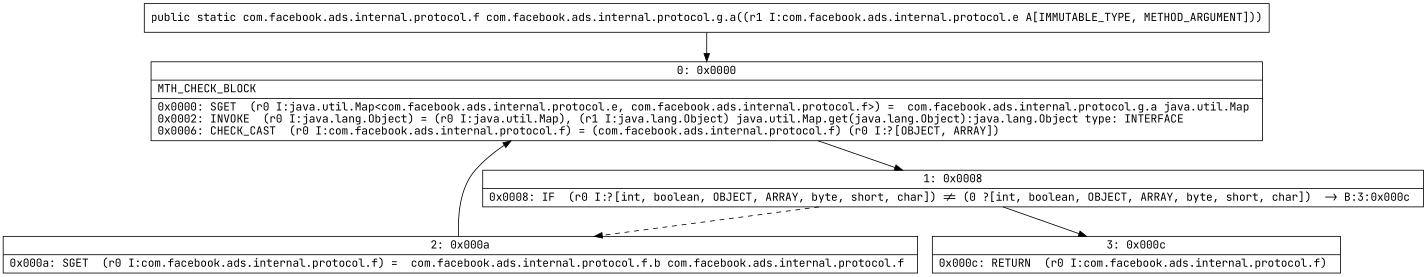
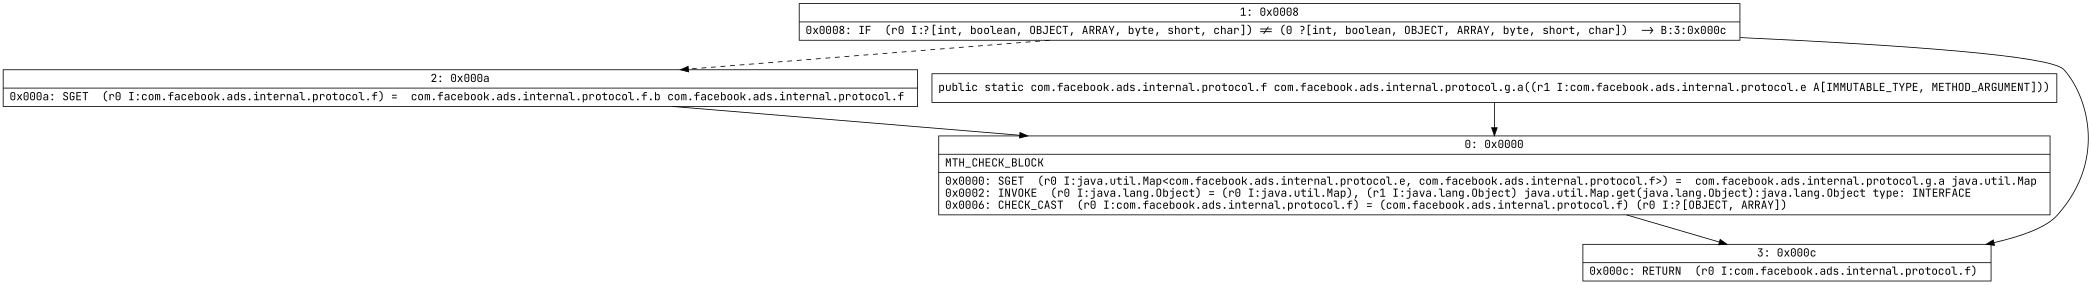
  digraph {
    fontname="JetBrains Mono"
    node [fontname="JetBrains Mono" shape=record]
    edge [fontname="JetBrains Mono"]
    n1 [label="{0\:\ 0x0000|MTH_CHECK_BLOCK\l|0x0000: SGET  (r0 I:java.util.Map\<com.facebook.ads.internal.protocol.e, com.facebook.ads.internal.protocol.f\>) =  com.facebook.ads.internal.protocol.g.a java.util.Map \l0x0002: INVOKE  (r0 I:java.lang.Object) = (r0 I:java.util.Map), (r1 I:java.lang.Object) java.util.Map.get(java.lang.Object):java.lang.Object type: INTERFACE \l0x0006: CHECK_CAST  (r0 I:com.facebook.ads.internal.protocol.f) = (com.facebook.ads.internal.protocol.f) (r0 I:?[OBJECT, ARRAY]) \l}"]
    n2 [label="{1\:\ 0x0008|0x0008: IF  (r0 I:?[int, boolean, OBJECT, ARRAY, byte, short, char]) != (0 ?[int, boolean, OBJECT, ARRAY, byte, short, char])  \-\> B:3:0x000c \l}"]
    n3 [label="{2\:\ 0x000a|0x000a: SGET  (r0 I:com.facebook.ads.internal.protocol.f) =  com.facebook.ads.internal.protocol.f.b com.facebook.ads.internal.protocol.f \l}"]
    n4 [label="{3\:\ 0x000c|0x000c: RETURN  (r0 I:com.facebook.ads.internal.protocol.f) \l}"]
    n5 [label="{public static com.facebook.ads.internal.protocol.f com.facebook.ads.internal.protocol.g.a((r1 I:com.facebook.ads.internal.protocol.e A[IMMUTABLE_TYPE, METHOD_ARGUMENT])) }"]
-   n1 -> n2
+   n1 -> n4
    n2 -> n3 [style=dashed]
    n2 -> n4
    n3 -> n1
    n5 -> n1
  }
